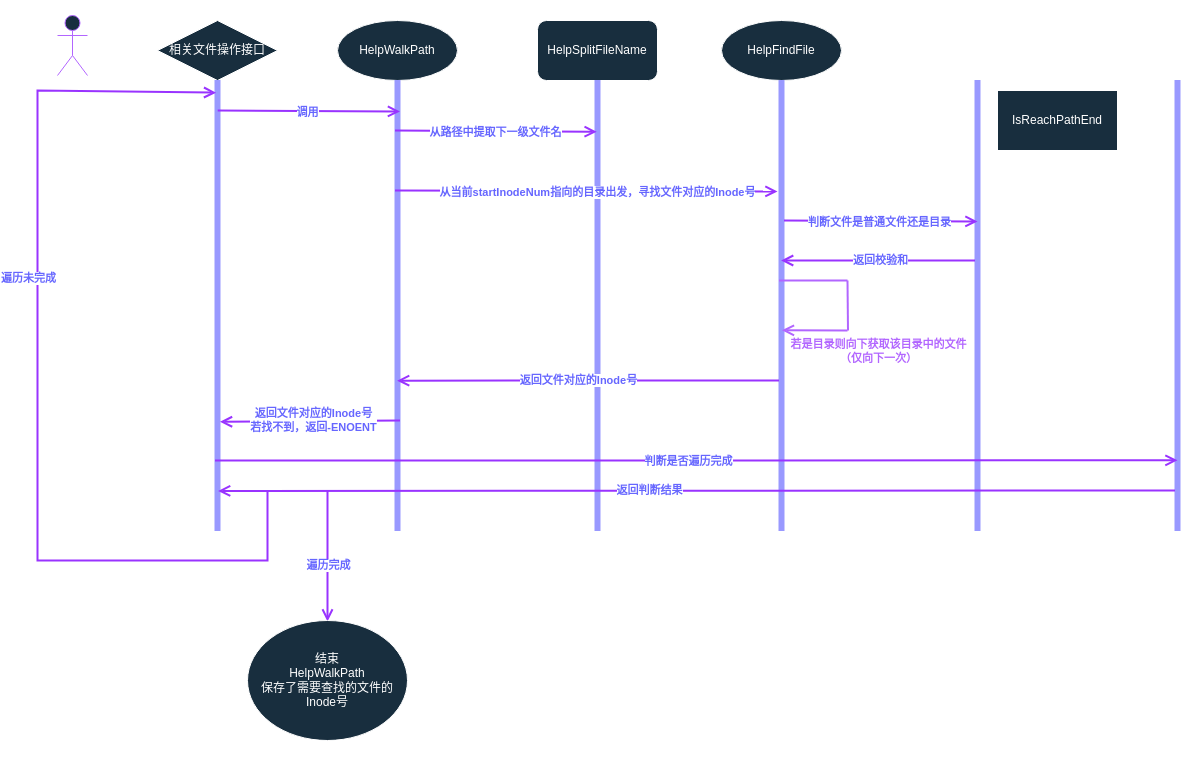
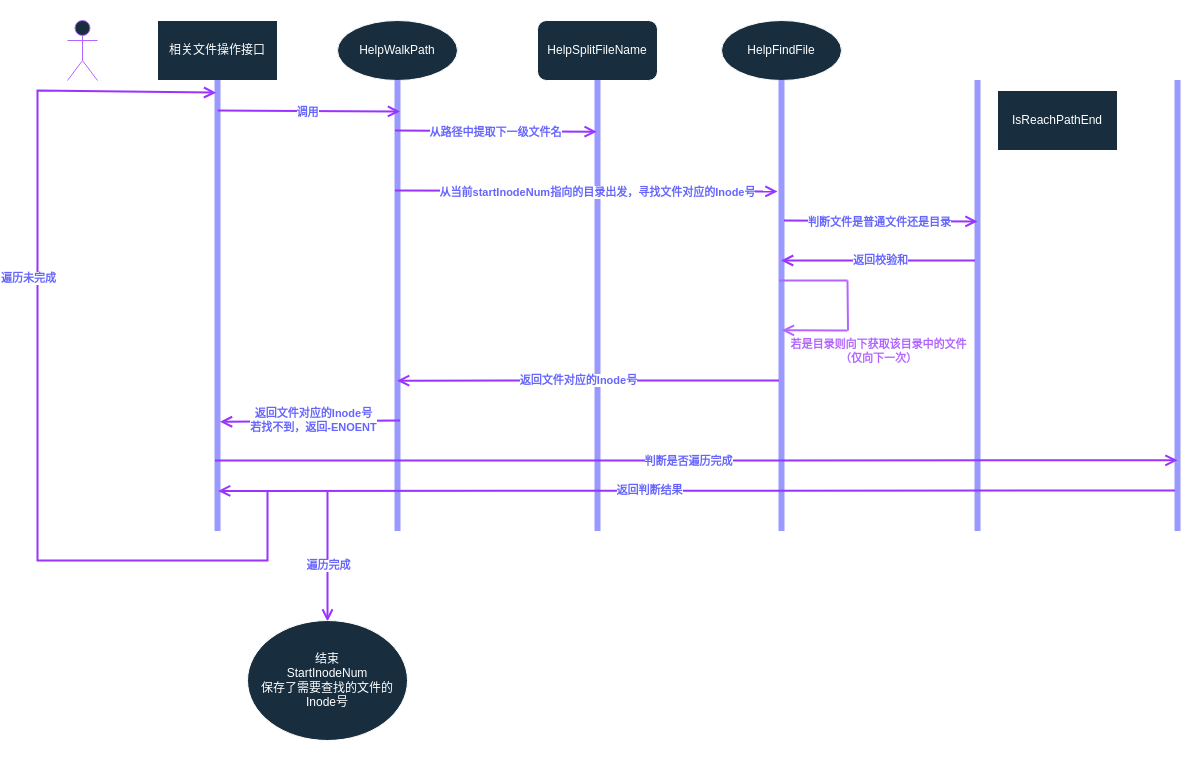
  <mxCell id="0" />
  <mxCell id="1" parent="0" />
  <mxCell id="2" value="HelpWalkPath" style="ellipse;whiteSpace=wrap;html=1;strokeColor=#FFFFFF;fontColor=#FFFFFF;fillColor=#182E3E;" parent="1" vertex="1"><mxGeometry x="320" y="20" width="120" height="60" as="geometry" /></mxCell>
  <mxCell id="3" value="HelpSplitFileName" style="whiteSpace=wrap;html=1;strokeColor=#FFFFFF;fontColor=#FFFFFF;fillColor=#182E3E;rounded=1;" parent="1" vertex="1"><mxGeometry x="520" y="20" width="120" height="60" as="geometry" /></mxCell>
  <mxCell id="4" value="" style="html=1;points=[];perimeter=orthogonalPerimeter;fillColor=strokeColor;strokeColor=#9999FF;fontColor=#6666FF;labelBackgroundColor=#6666FF;" parent="1" vertex="1"><mxGeometry x="377.5" y="80" width="5" height="450" as="geometry" /></mxCell>
  <mxCell id="5" value="" style="html=1;points=[];perimeter=orthogonalPerimeter;fillColor=strokeColor;strokeColor=#9999FF;fontColor=#6666FF;labelBackgroundColor=#6666FF;" parent="1" vertex="1"><mxGeometry x="577.5" y="80" width="5" height="450" as="geometry" /></mxCell>
  <mxCell id="6" value="" style="endArrow=open;startArrow=none;endFill=0;startFill=0;endSize=8;html=1;verticalAlign=bottom;labelBackgroundColor=none;strokeWidth=2;rounded=0;strokeColor=#9933FF;entryX=0.34;entryY=0.114;entryDx=0;entryDy=0;entryPerimeter=0;" parent="1" target="5" edge="1"><mxGeometry width="160" relative="1" as="geometry"><mxPoint x="377.5" y="130" as="sourcePoint" /><mxPoint x="537.5" y="130" as="targetPoint" /></mxGeometry></mxCell>
  <mxCell id="7" value="&lt;b style=&quot;border-color: var(--border-color); color: rgb(102, 102, 255);&quot;&gt;从路径中提取下一级文件名&lt;/b&gt;" style="edgeLabel;html=1;align=center;verticalAlign=middle;resizable=0;points=[];fontColor=#FFFFFF;" parent="6" vertex="1" connectable="0"><mxGeometry x="0.131" y="-1" relative="1" as="geometry"><mxPoint x="-14" as="offset" /></mxGeometry></mxCell>
  <mxCell id="8" value="HelpFindFile" style="ellipse;whiteSpace=wrap;html=1;strokeColor=#FFFFFF;fontColor=#FFFFFF;fillColor=#182E3E;" parent="1" vertex="1"><mxGeometry x="704" y="20" width="120" height="60" as="geometry" /></mxCell>
  <mxCell id="9" value="" style="html=1;points=[];perimeter=orthogonalPerimeter;fillColor=strokeColor;strokeColor=#9999FF;fontColor=#6666FF;labelBackgroundColor=#6666FF;" parent="1" vertex="1"><mxGeometry x="761.5" y="80" width="5" height="450" as="geometry" /></mxCell>
  <mxCell id="10" value="" style="endArrow=open;startArrow=none;endFill=0;startFill=0;endSize=8;html=1;verticalAlign=bottom;labelBackgroundColor=none;strokeWidth=2;rounded=0;strokeColor=#9933FF;" parent="1" edge="1"><mxGeometry width="160" relative="1" as="geometry"><mxPoint x="377.5" y="190" as="sourcePoint" /><mxPoint x="760" y="191" as="targetPoint" /></mxGeometry></mxCell>
  <mxCell id="11" value="&lt;font color=&quot;#6666ff&quot;&gt;&lt;b&gt;从当前startInodeNum指向的目录出发，寻找文件对应的Inode号&lt;/b&gt;&lt;/font&gt;" style="edgeLabel;html=1;align=center;verticalAlign=middle;resizable=0;points=[];fontColor=#FFFFFF;" parent="10" vertex="1" connectable="0"><mxGeometry x="0.131" y="-1" relative="1" as="geometry"><mxPoint x="-14" as="offset" /></mxGeometry></mxCell>
  <mxCell id="12" value="" style="html=1;points=[];perimeter=orthogonalPerimeter;fillColor=strokeColor;strokeColor=#9999FF;fontColor=#6666FF;labelBackgroundColor=#6666FF;" parent="1" vertex="1"><mxGeometry x="957.5" y="80" width="5" height="450" as="geometry" /></mxCell>
  <mxCell id="13" value="" style="endArrow=open;startArrow=none;endFill=0;startFill=0;endSize=8;html=1;verticalAlign=bottom;labelBackgroundColor=none;strokeWidth=2;rounded=0;strokeColor=#9933FF;" parent="1" edge="1"><mxGeometry width="160" relative="1" as="geometry"><mxPoint x="766.5" y="220" as="sourcePoint" /><mxPoint x="960" y="221" as="targetPoint" /></mxGeometry></mxCell>
  <mxCell id="14" value="&lt;b style=&quot;border-color: var(--border-color); color: rgb(102, 102, 255);&quot;&gt;判断文件是普通文件还是目录&lt;/b&gt;" style="edgeLabel;html=1;align=center;verticalAlign=middle;resizable=0;points=[];fontColor=#FFFFFF;" parent="13" vertex="1" connectable="0"><mxGeometry x="0.131" y="-1" relative="1" as="geometry"><mxPoint x="-14" as="offset" /></mxGeometry></mxCell>
  <mxCell id="15" value="" style="endArrow=none;startArrow=none;endFill=0;startFill=0;endSize=8;html=1;verticalAlign=bottom;labelBackgroundColor=none;strokeWidth=2;rounded=0;strokeColor=#B266FF;" parent="1" edge="1"><mxGeometry width="160" relative="1" as="geometry"><mxPoint x="761.5" y="280" as="sourcePoint" /><mxPoint x="830" y="280" as="targetPoint" /></mxGeometry></mxCell>
  <mxCell id="16" value="&lt;font color=&quot;#b266ff&quot; style=&quot;font-size: 11px;&quot;&gt;若是目录则向下获取该目录中的文件&lt;br&gt;（仅向下一次）&lt;br&gt;&lt;/font&gt;" style="edgeLabel;html=1;align=center;verticalAlign=middle;resizable=0;points=[];fontColor=#FFFFFF;fontSize=11;fontStyle=1" parent="15" vertex="1" connectable="0"><mxGeometry x="0.165" y="-1" relative="1" as="geometry"><mxPoint x="59" y="69" as="offset" /></mxGeometry></mxCell>
  <mxCell id="17" value="" style="endArrow=none;startArrow=none;endFill=0;startFill=0;endSize=8;html=1;verticalAlign=bottom;labelBackgroundColor=none;strokeWidth=2;rounded=0;strokeColor=#B266FF;" parent="1" edge="1"><mxGeometry width="160" relative="1" as="geometry"><mxPoint x="830" y="280" as="sourcePoint" /><mxPoint x="830.5" y="330" as="targetPoint" /></mxGeometry></mxCell>
  <mxCell id="18" value="" style="endArrow=open;startArrow=none;endFill=0;startFill=0;endSize=8;html=1;verticalAlign=bottom;labelBackgroundColor=none;strokeWidth=2;rounded=0;strokeColor=#B266FF;entryX=0.58;entryY=0.555;entryDx=0;entryDy=0;entryPerimeter=0;" parent="1" target="9" edge="1"><mxGeometry width="160" relative="1" as="geometry"><mxPoint x="830" y="330" as="sourcePoint" /><mxPoint x="780" y="330" as="targetPoint" /></mxGeometry></mxCell>
  <mxCell id="19" value="" style="endArrow=open;startArrow=none;endFill=0;startFill=0;endSize=8;html=1;verticalAlign=bottom;labelBackgroundColor=none;strokeWidth=2;rounded=0;strokeColor=#9933FF;entryX=0.42;entryY=0.4;entryDx=0;entryDy=0;entryPerimeter=0;" parent="1" target="9" edge="1"><mxGeometry width="160" relative="1" as="geometry"><mxPoint x="957.5" y="260" as="sourcePoint" /><mxPoint x="790" y="260" as="targetPoint" /></mxGeometry></mxCell>
  <mxCell id="20" value="&lt;b style=&quot;border-color: var(--border-color); color: rgb(102, 102, 255);&quot;&gt;返回校验和&lt;/b&gt;" style="edgeLabel;html=1;align=center;verticalAlign=middle;resizable=0;points=[];fontColor=#FFFFFF;" parent="19" vertex="1" connectable="0"><mxGeometry x="0.131" y="-1" relative="1" as="geometry"><mxPoint x="15" as="offset" /></mxGeometry></mxCell>
  <mxCell id="21" value="" style="endArrow=open;startArrow=none;endFill=0;startFill=0;endSize=8;html=1;verticalAlign=bottom;labelBackgroundColor=none;strokeWidth=2;rounded=0;strokeColor=#9933FF;entryX=0.42;entryY=0.667;entryDx=0;entryDy=0;entryPerimeter=0;" parent="1" target="4" edge="1"><mxGeometry width="160" relative="1" as="geometry"><mxPoint x="761.5" y="380" as="sourcePoint" /><mxPoint x="568" y="380" as="targetPoint" /></mxGeometry></mxCell>
  <mxCell id="22" value="&lt;b style=&quot;border-color: var(--border-color); color: rgb(102, 102, 255);&quot;&gt;返回文件对应的Inode号&lt;/b&gt;" style="edgeLabel;html=1;align=center;verticalAlign=middle;resizable=0;points=[];fontColor=#FFFFFF;" parent="21" vertex="1" connectable="0"><mxGeometry x="0.131" y="-1" relative="1" as="geometry"><mxPoint x="15" as="offset" /></mxGeometry></mxCell>
  <mxCell id="23" value="IsReachPathEnd" style="rounded=0;whiteSpace=wrap;html=1;strokeColor=#FFFFFF;fontColor=#FFFFFF;fillColor=#182E3E;" parent="1" vertex="1"><mxGeometry x="980" y="90" width="120" height="60" as="geometry" /></mxCell>
  <mxCell id="24" value="" style="html=1;points=[];perimeter=orthogonalPerimeter;fillColor=strokeColor;strokeColor=#9999FF;fontColor=#6666FF;labelBackgroundColor=#6666FF;" parent="1" vertex="1"><mxGeometry x="1157.5" y="80" width="5" height="450" as="geometry" /></mxCell>
- <mxCell id="25" value="相关文件操作接口" style="rhombus;whiteSpace=wrap;html=1;strokeColor=#FFFFFF;fontColor=#FFFFFF;fillColor=#182E3E;" parent="1" vertex="1"><mxGeometry x="140" y="20" width="120" height="60" as="geometry" /></mxCell>
+ <mxCell id="25" value="相关文件操作接口" style="rounded=0;whiteSpace=wrap;html=1;strokeColor=#FFFFFF;fontColor=#FFFFFF;fillColor=#182E3E;" parent="1" vertex="1"><mxGeometry x="140" y="20" width="120" height="60" as="geometry" /></mxCell>
  <mxCell id="26" value="" style="html=1;points=[];perimeter=orthogonalPerimeter;fillColor=strokeColor;strokeColor=#9999FF;fontColor=#6666FF;labelBackgroundColor=#6666FF;" parent="1" vertex="1"><mxGeometry x="197.5" y="80" width="5" height="450" as="geometry" /></mxCell>
- <mxCell id="27" value="Actor" style="shape=umlActor;verticalLabelPosition=bottom;verticalAlign=top;html=1;strokeColor=#B266FF;fontColor=#FFFFFF;fillColor=#182E3E;" parent="1" vertex="1"><mxGeometry x="40" y="15" width="30" height="60" as="geometry" /></mxCell>
+ <mxCell id="27" value="Actor" style="shape=umlActor;verticalLabelPosition=bottom;verticalAlign=top;html=1;strokeColor=#B266FF;fontColor=#FFFFFF;fillColor=#182E3E;" parent="1" vertex="1"><mxGeometry x="50" y="20" width="30" height="60" as="geometry" /></mxCell>
  <mxCell id="28" value="" style="endArrow=open;startArrow=none;endFill=0;startFill=0;endSize=8;html=1;verticalAlign=bottom;labelBackgroundColor=none;strokeWidth=2;rounded=0;strokeColor=#9933FF;entryX=0.34;entryY=0.114;entryDx=0;entryDy=0;entryPerimeter=0;" parent="1" edge="1"><mxGeometry width="160" relative="1" as="geometry"><mxPoint x="200.2" y="110" as="sourcePoint" /><mxPoint x="382.5" y="111" as="targetPoint" /></mxGeometry></mxCell>
  <mxCell id="29" value="&lt;b style=&quot;border-color: var(--border-color); color: rgb(102, 102, 255);&quot;&gt;调用&lt;/b&gt;" style="edgeLabel;html=1;align=center;verticalAlign=middle;resizable=0;points=[];fontColor=#FFFFFF;" parent="28" vertex="1" connectable="0"><mxGeometry x="0.131" y="-1" relative="1" as="geometry"><mxPoint x="-14" as="offset" /></mxGeometry></mxCell>
  <mxCell id="30" value="" style="endArrow=open;startArrow=none;endFill=0;startFill=0;endSize=8;html=1;verticalAlign=bottom;labelBackgroundColor=none;strokeWidth=2;rounded=0;strokeColor=#9933FF;entryX=0.42;entryY=0.667;entryDx=0;entryDy=0;entryPerimeter=0;exitX=0.7;exitY=0.797;exitDx=0;exitDy=0;exitPerimeter=0;" parent="1" edge="1"><mxGeometry width="160" relative="1" as="geometry"><mxPoint x="382.5" y="420" as="sourcePoint" /><mxPoint x="202.5" y="421.35" as="targetPoint" /></mxGeometry></mxCell>
  <mxCell id="31" value="&lt;b style=&quot;border-color: var(--border-color); color: rgb(102, 102, 255);&quot;&gt;返回文件对应的Inode号&lt;br&gt;若找不到，返回-ENOENT&lt;br&gt;&lt;/b&gt;" style="edgeLabel;html=1;align=center;verticalAlign=middle;resizable=0;points=[];fontColor=#FFFFFF;" parent="30" vertex="1" connectable="0"><mxGeometry x="0.131" y="-1" relative="1" as="geometry"><mxPoint x="15" as="offset" /></mxGeometry></mxCell>
  <mxCell id="32" value="" style="endArrow=open;startArrow=none;endFill=0;startFill=0;endSize=8;html=1;verticalAlign=bottom;labelBackgroundColor=none;strokeWidth=2;rounded=0;strokeColor=#9933FF;entryX=0.5;entryY=0.844;entryDx=0;entryDy=0;entryPerimeter=0;" parent="1" target="24" edge="1"><mxGeometry width="160" relative="1" as="geometry"><mxPoint x="197.5" y="460" as="sourcePoint" /><mxPoint x="379.8" y="461" as="targetPoint" /></mxGeometry></mxCell>
  <mxCell id="33" value="&lt;b style=&quot;border-color: var(--border-color); color: rgb(102, 102, 255);&quot;&gt;判断是否遍历完成&lt;/b&gt;" style="edgeLabel;html=1;align=center;verticalAlign=middle;resizable=0;points=[];fontColor=#FFFFFF;" parent="32" vertex="1" connectable="0"><mxGeometry x="0.131" y="-1" relative="1" as="geometry"><mxPoint x="-71" as="offset" /></mxGeometry></mxCell>
  <mxCell id="34" value="" style="endArrow=open;startArrow=none;endFill=0;startFill=0;endSize=8;html=1;verticalAlign=bottom;labelBackgroundColor=none;strokeWidth=2;rounded=0;strokeColor=#9933FF;" parent="1" edge="1"><mxGeometry width="160" relative="1" as="geometry"><mxPoint x="310" y="490" as="sourcePoint" /><mxPoint x="310" y="621" as="targetPoint" /></mxGeometry></mxCell>
  <mxCell id="35" value="&lt;font color=&quot;#6666ff&quot;&gt;&lt;b&gt;遍历完成&lt;/b&gt;&lt;/font&gt;" style="edgeLabel;html=1;align=center;verticalAlign=middle;resizable=0;points=[];fontColor=#FFFFFF;" parent="34" vertex="1" connectable="0"><mxGeometry x="0.131" y="-1" relative="1" as="geometry"><mxPoint x="1" as="offset" /></mxGeometry></mxCell>
  <mxCell id="36" value="" style="endArrow=open;startArrow=none;endFill=0;startFill=0;endSize=8;html=1;verticalAlign=bottom;labelBackgroundColor=none;strokeWidth=2;rounded=0;strokeColor=#9933FF;entryX=0.22;entryY=0.027;entryDx=0;entryDy=0;entryPerimeter=0;" parent="1" target="26" edge="1"><mxGeometry width="160" relative="1" as="geometry"><mxPoint x="250" y="490" as="sourcePoint" /><mxPoint x="160" y="90" as="targetPoint" /><Array as="points"><mxPoint x="250" y="560" /><mxPoint x="130" y="560" /><mxPoint x="20" y="560" /><mxPoint x="20" y="460" /><mxPoint x="20" y="90" /></Array></mxGeometry></mxCell>
  <mxCell id="37" value="&lt;font color=&quot;#6666ff&quot;&gt;&lt;b&gt;遍历未完成&lt;/b&gt;&lt;/font&gt;" style="edgeLabel;html=1;align=center;verticalAlign=middle;resizable=0;points=[];fontColor=#FFFFFF;" parent="36" vertex="1" connectable="0"><mxGeometry x="0.131" y="-1" relative="1" as="geometry"><mxPoint x="-11" y="-47" as="offset" /></mxGeometry></mxCell>
- <mxCell id="38" value="结束&lt;br&gt;HelpWalkPath&lt;br&gt;保存了需要查找的文件的Inode号" style="ellipse;whiteSpace=wrap;html=1;strokeColor=#FFFFFF;fontColor=#FFFFFF;fillColor=#182E3E;" parent="1" vertex="1"><mxGeometry x="230" y="620" width="160" height="120" as="geometry" /></mxCell>
+ <mxCell id="38" value="结束&lt;br&gt;StartInodeNum&lt;br&gt;保存了需要查找的文件的Inode号" style="ellipse;whiteSpace=wrap;html=1;strokeColor=#FFFFFF;fontColor=#FFFFFF;fillColor=#182E3E;" parent="1" vertex="1"><mxGeometry x="230" y="620" width="160" height="120" as="geometry" /></mxCell>
  <mxCell id="39" value="" style="endArrow=open;startArrow=none;endFill=0;startFill=0;endSize=8;html=1;verticalAlign=bottom;labelBackgroundColor=none;strokeWidth=2;rounded=0;strokeColor=#9933FF;entryX=0.62;entryY=0.912;entryDx=0;entryDy=0;entryPerimeter=0;" parent="1" target="26" edge="1"><mxGeometry width="160" relative="1" as="geometry"><mxPoint x="1157.5" y="490" as="sourcePoint" /><mxPoint x="776" y="490" as="targetPoint" /></mxGeometry></mxCell>
  <mxCell id="40" value="&lt;b style=&quot;border-color: var(--border-color); color: rgb(102, 102, 255);&quot;&gt;返回判断结果&lt;/b&gt;" style="edgeLabel;html=1;align=center;verticalAlign=middle;resizable=0;points=[];fontColor=#FFFFFF;" parent="39" vertex="1" connectable="0"><mxGeometry x="0.131" y="-1" relative="1" as="geometry"><mxPoint x="15" as="offset" /></mxGeometry></mxCell>
